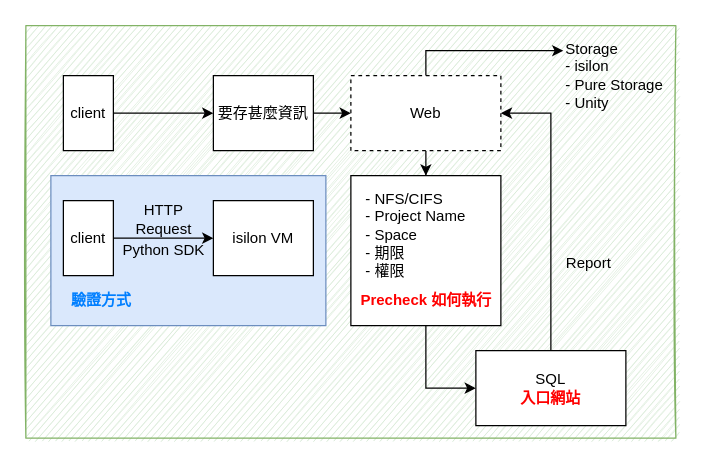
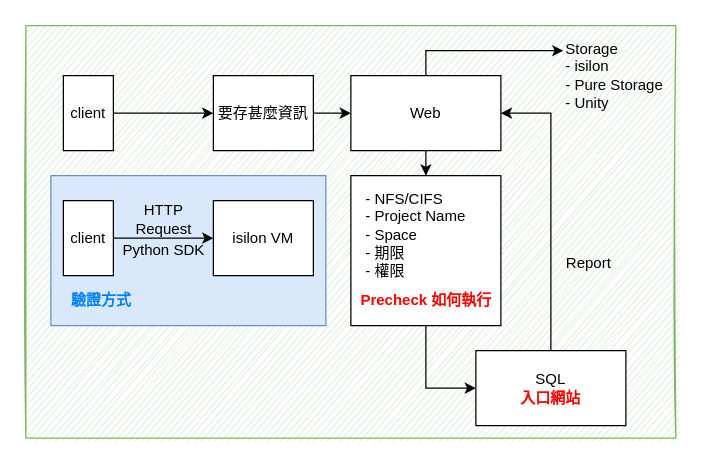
  <mxCell id="0" />
  <mxCell id="1" parent="0" />
  <mxCell id="2" value="" style="rounded=0;whiteSpace=wrap;html=1;align=center;fillColor=#d5e8d4;strokeColor=#82b366;sketch=1;" vertex="1" parent="1"><mxGeometry x="20" y="20" width="520" height="330" as="geometry" /></mxCell>
  <mxCell id="3" value="" style="rounded=0;whiteSpace=wrap;html=1;align=center;fillColor=#dae8fc;strokeColor=#6c8ebf;" vertex="1" parent="1"><mxGeometry x="40" y="140" width="220" height="120" as="geometry" /></mxCell>
  <mxCell id="4" value="" style="edgeStyle=orthogonalEdgeStyle;rounded=0;orthogonalLoop=1;jettySize=auto;html=1;" edge="1" parent="1" source="5" target="7"><mxGeometry relative="1" as="geometry" /></mxCell>
  <mxCell id="5" value="client" style="rounded=0;whiteSpace=wrap;html=1;" vertex="1" parent="1"><mxGeometry x="50" y="60" width="40" height="60" as="geometry" /></mxCell>
  <mxCell id="6" value="" style="edgeStyle=orthogonalEdgeStyle;rounded=0;orthogonalLoop=1;jettySize=auto;html=1;" edge="1" parent="1" source="7" target="10"><mxGeometry relative="1" as="geometry" /></mxCell>
  <mxCell id="7" value="&lt;div&gt;要存甚麼資訊&lt;/div&gt;" style="rounded=0;whiteSpace=wrap;html=1;" vertex="1" parent="1"><mxGeometry x="170" y="60" width="80" height="60" as="geometry" /></mxCell>
  <mxCell id="8" value="" style="edgeStyle=orthogonalEdgeStyle;rounded=0;orthogonalLoop=1;jettySize=auto;html=1;" edge="1" parent="1" source="10" target="12"><mxGeometry relative="1" as="geometry" /></mxCell>
  <mxCell id="9" value="" style="edgeStyle=orthogonalEdgeStyle;rounded=0;orthogonalLoop=1;jettySize=auto;html=1;exitX=0.5;exitY=0;exitDx=0;exitDy=0;entryX=0;entryY=0.167;entryDx=0;entryDy=0;entryPerimeter=0;" edge="1" parent="1" source="10" target="18"><mxGeometry relative="1" as="geometry" /></mxCell>
- <mxCell id="10" value="&lt;div&gt;Web&lt;/div&gt;" style="rounded=0;whiteSpace=wrap;html=1;dashed=1;" vertex="1" parent="1"><mxGeometry x="280" y="60" width="120" height="60" as="geometry" /></mxCell>
+ <mxCell id="10" value="&lt;div&gt;Web&lt;/div&gt;" style="rounded=0;whiteSpace=wrap;html=1;" vertex="1" parent="1"><mxGeometry x="280" y="60" width="120" height="60" as="geometry" /></mxCell>
  <mxCell id="11" style="edgeStyle=orthogonalEdgeStyle;rounded=0;orthogonalLoop=1;jettySize=auto;html=1;entryX=0;entryY=0.5;entryDx=0;entryDy=0;fontColor=#000000;" edge="1" parent="1" source="12" target="22"><mxGeometry relative="1" as="geometry" /></mxCell>
  <mxCell id="12" value="" style="rounded=0;whiteSpace=wrap;html=1;align=center;" vertex="1" parent="1"><mxGeometry x="280" y="140" width="120" height="120" as="geometry" /></mxCell>
  <mxCell id="13" value="" style="edgeStyle=orthogonalEdgeStyle;rounded=0;orthogonalLoop=1;jettySize=auto;html=1;" edge="1" parent="1" source="14" target="15"><mxGeometry relative="1" as="geometry" /></mxCell>
  <mxCell id="14" value="client" style="rounded=0;whiteSpace=wrap;html=1;" vertex="1" parent="1"><mxGeometry x="50" y="160" width="40" height="60" as="geometry" /></mxCell>
  <mxCell id="15" value="&lt;div&gt;isilon VM&lt;/div&gt;" style="rounded=0;whiteSpace=wrap;html=1;" vertex="1" parent="1"><mxGeometry x="170" y="160" width="80" height="60" as="geometry" /></mxCell>
  <mxCell id="16" value="HTTP&lt;br&gt;&lt;div&gt;Request&lt;/div&gt;" style="text;html=1;align=center;verticalAlign=middle;resizable=0;points=[];autosize=1;strokeColor=none;fillColor=none;" vertex="1" parent="1"><mxGeometry x="100" y="160" width="60" height="30" as="geometry" /></mxCell>
  <mxCell id="17" value="Python SDK" style="text;html=1;align=center;verticalAlign=middle;resizable=0;points=[];autosize=1;strokeColor=none;fillColor=none;" vertex="1" parent="1"><mxGeometry x="90" y="190" width="80" height="20" as="geometry" /></mxCell>
  <mxCell id="18" value="&lt;div&gt;Storage&lt;/div&gt;&lt;div&gt;- isilon&lt;/div&gt;&lt;div&gt;- Pure Storage&lt;/div&gt;&lt;div&gt;- Unity&lt;br&gt;&lt;/div&gt;" style="text;html=1;align=left;verticalAlign=middle;resizable=0;points=[];autosize=1;strokeColor=none;fillColor=none;" vertex="1" parent="1"><mxGeometry x="450" y="30" width="90" height="60" as="geometry" /></mxCell>
  <mxCell id="19" value="&lt;div&gt;- NFS/CIFS&lt;/div&gt;&lt;div&gt;- Project Name&lt;/div&gt;&lt;div&gt;- Space&lt;/div&gt;&lt;div&gt;- 期限&lt;/div&gt;&lt;div&gt;- 權限&lt;br&gt;&lt;/div&gt;" style="text;whiteSpace=wrap;html=1;" vertex="1" parent="1"><mxGeometry x="290" y="145" width="100" height="90" as="geometry" /></mxCell>
  <mxCell id="20" value="Precheck 如何執行" style="text;html=1;align=center;verticalAlign=middle;resizable=0;points=[];autosize=1;strokeColor=none;fillColor=none;fontStyle=1;fontColor=#FF0000;" vertex="1" parent="1"><mxGeometry x="280" y="230" width="120" height="20" as="geometry" /></mxCell>
  <mxCell id="21" style="edgeStyle=orthogonalEdgeStyle;rounded=0;orthogonalLoop=1;jettySize=auto;html=1;exitX=0.5;exitY=0;exitDx=0;exitDy=0;entryX=1;entryY=0.5;entryDx=0;entryDy=0;fontColor=#000000;" edge="1" parent="1" source="22" target="10"><mxGeometry relative="1" as="geometry" /></mxCell>
  <mxCell id="22" value="&lt;div&gt;&lt;font color=&quot;#000000&quot;&gt;SQL&lt;/font&gt;&lt;/div&gt;&lt;b&gt;入口網站&lt;/b&gt;" style="rounded=0;whiteSpace=wrap;html=1;fontColor=#FF0000;align=center;" vertex="1" parent="1"><mxGeometry x="380" y="280" width="120" height="60" as="geometry" /></mxCell>
  <mxCell id="23" value="&lt;div&gt;Report&lt;/div&gt;" style="text;html=1;align=center;verticalAlign=middle;resizable=0;points=[];autosize=1;strokeColor=none;fillColor=none;fontColor=#000000;" vertex="1" parent="1"><mxGeometry x="445" y="200" width="50" height="20" as="geometry" /></mxCell>
  <mxCell id="24" value="驗證方式" style="text;html=1;align=center;verticalAlign=middle;resizable=0;points=[];autosize=1;strokeColor=none;fillColor=none;fontColor=#007FFF;fontStyle=1" vertex="1" parent="1"><mxGeometry x="45" y="230" width="70" height="20" as="geometry" /></mxCell>
